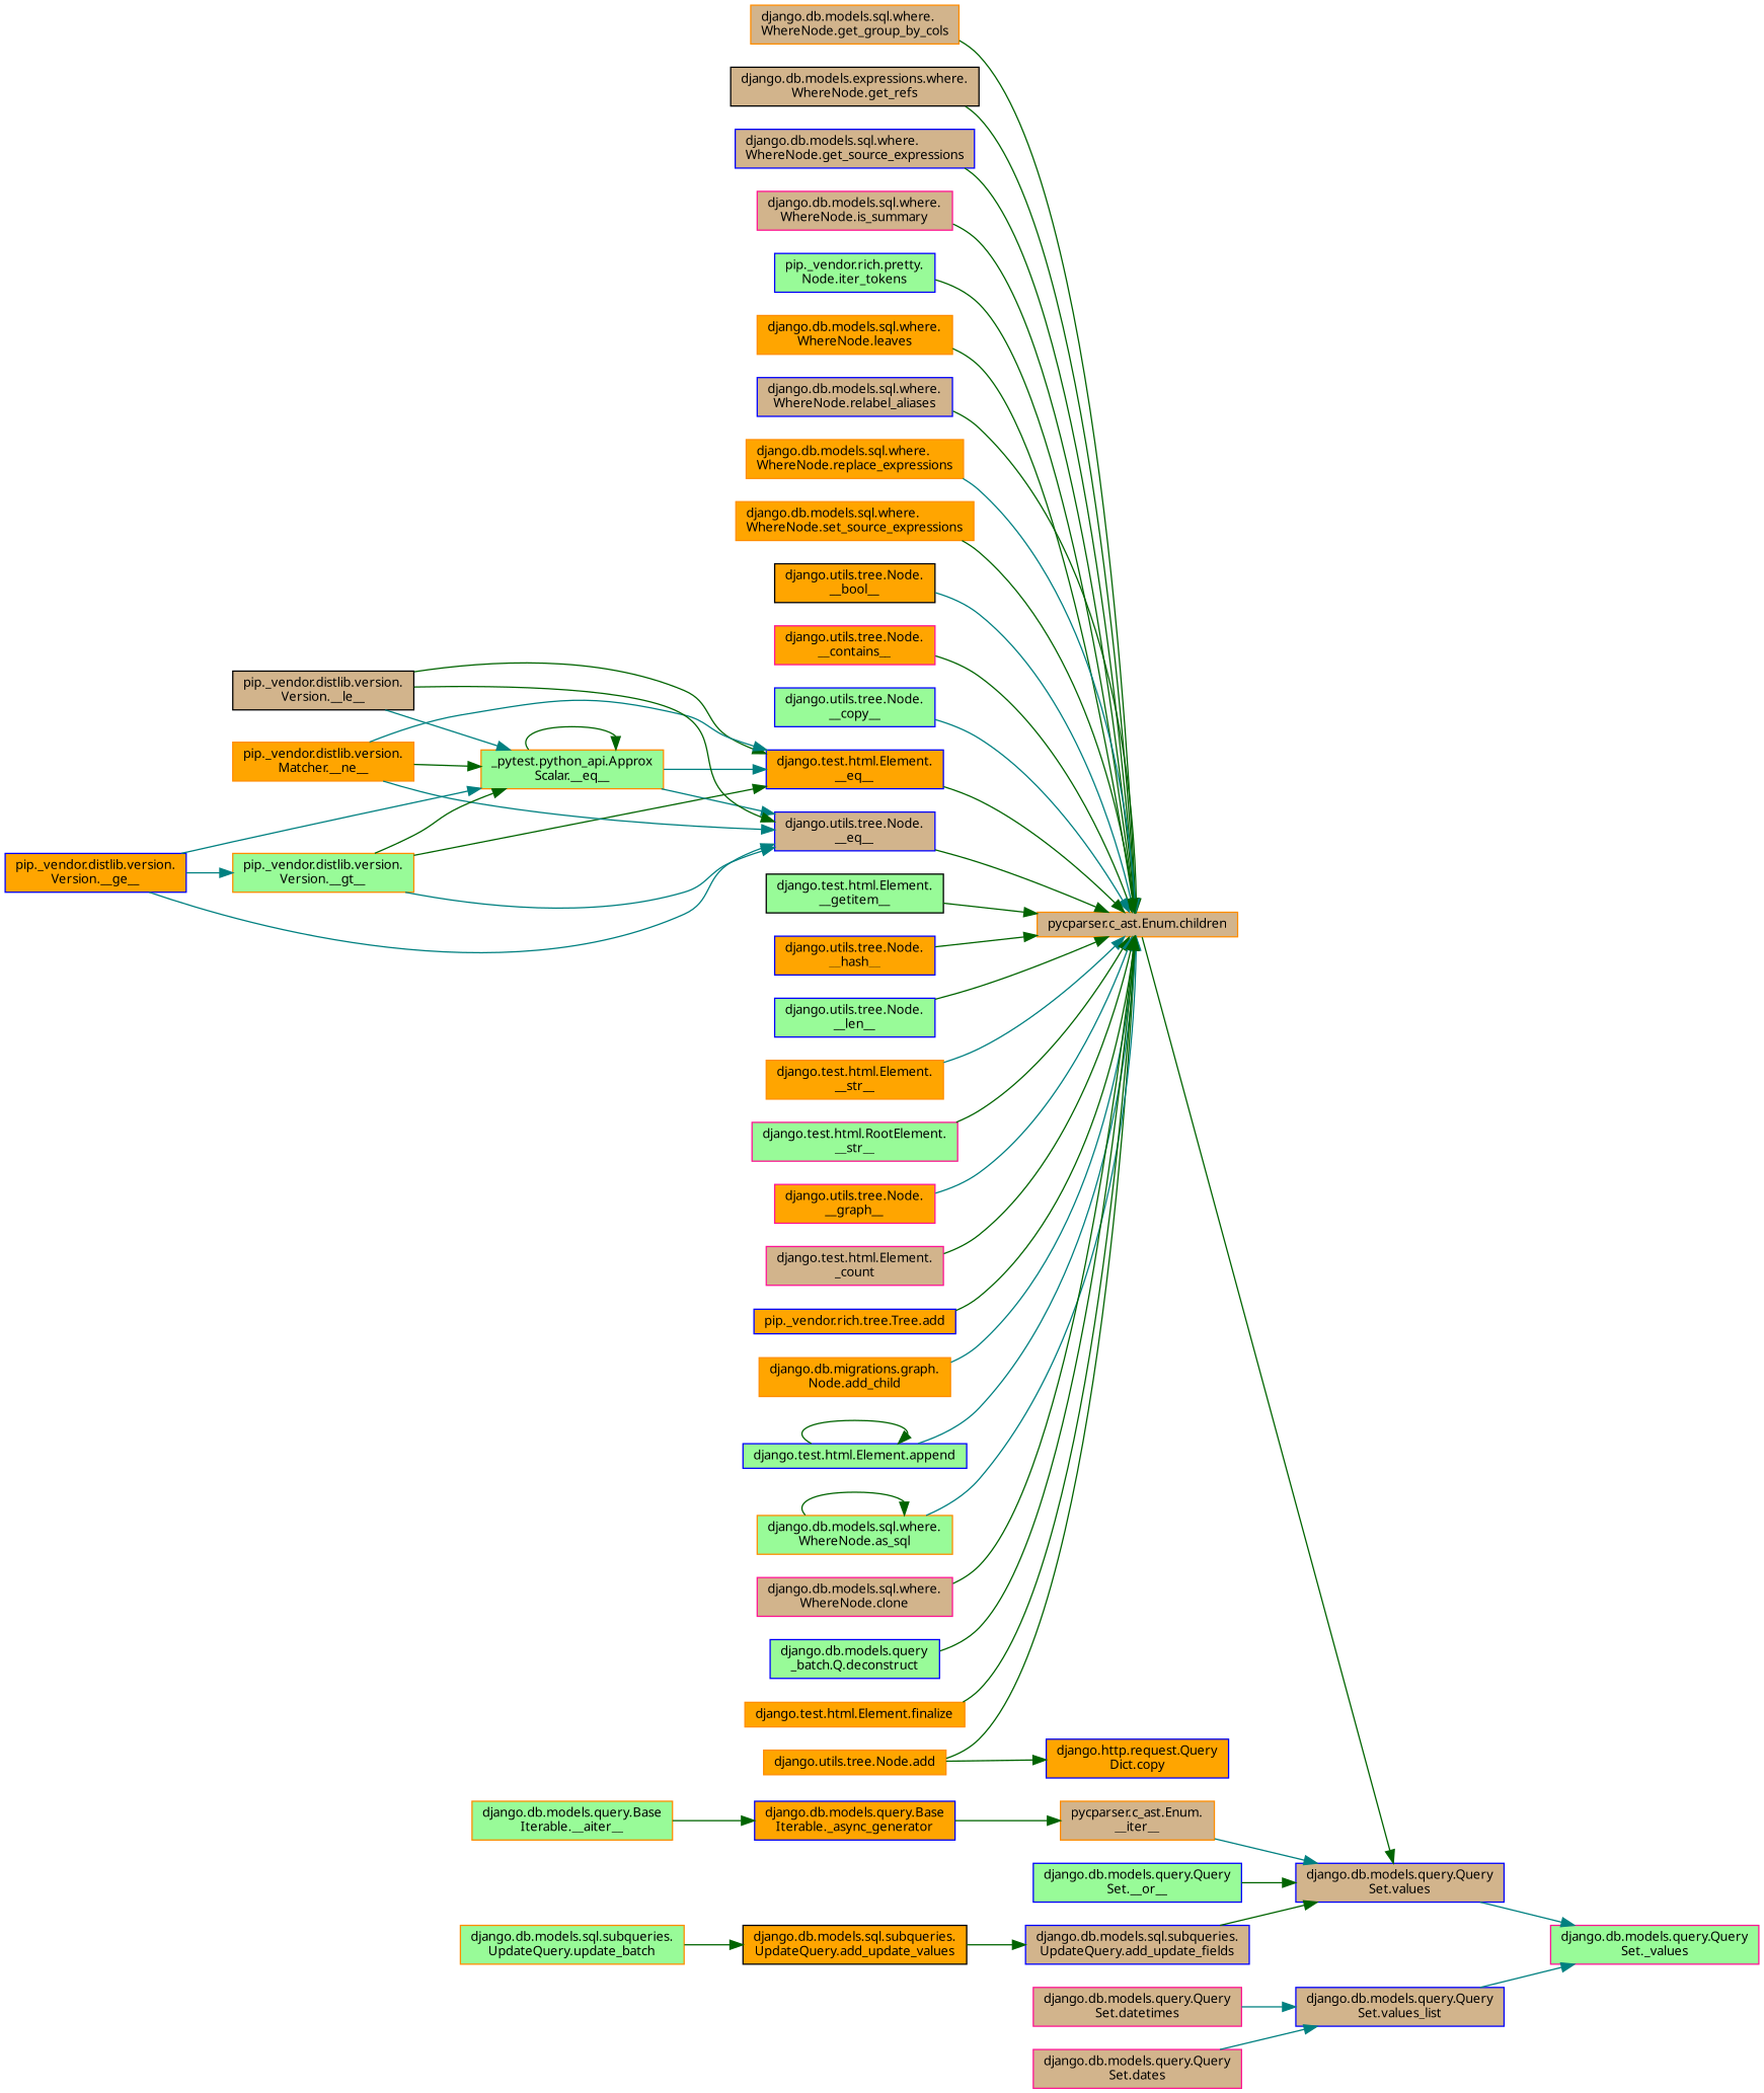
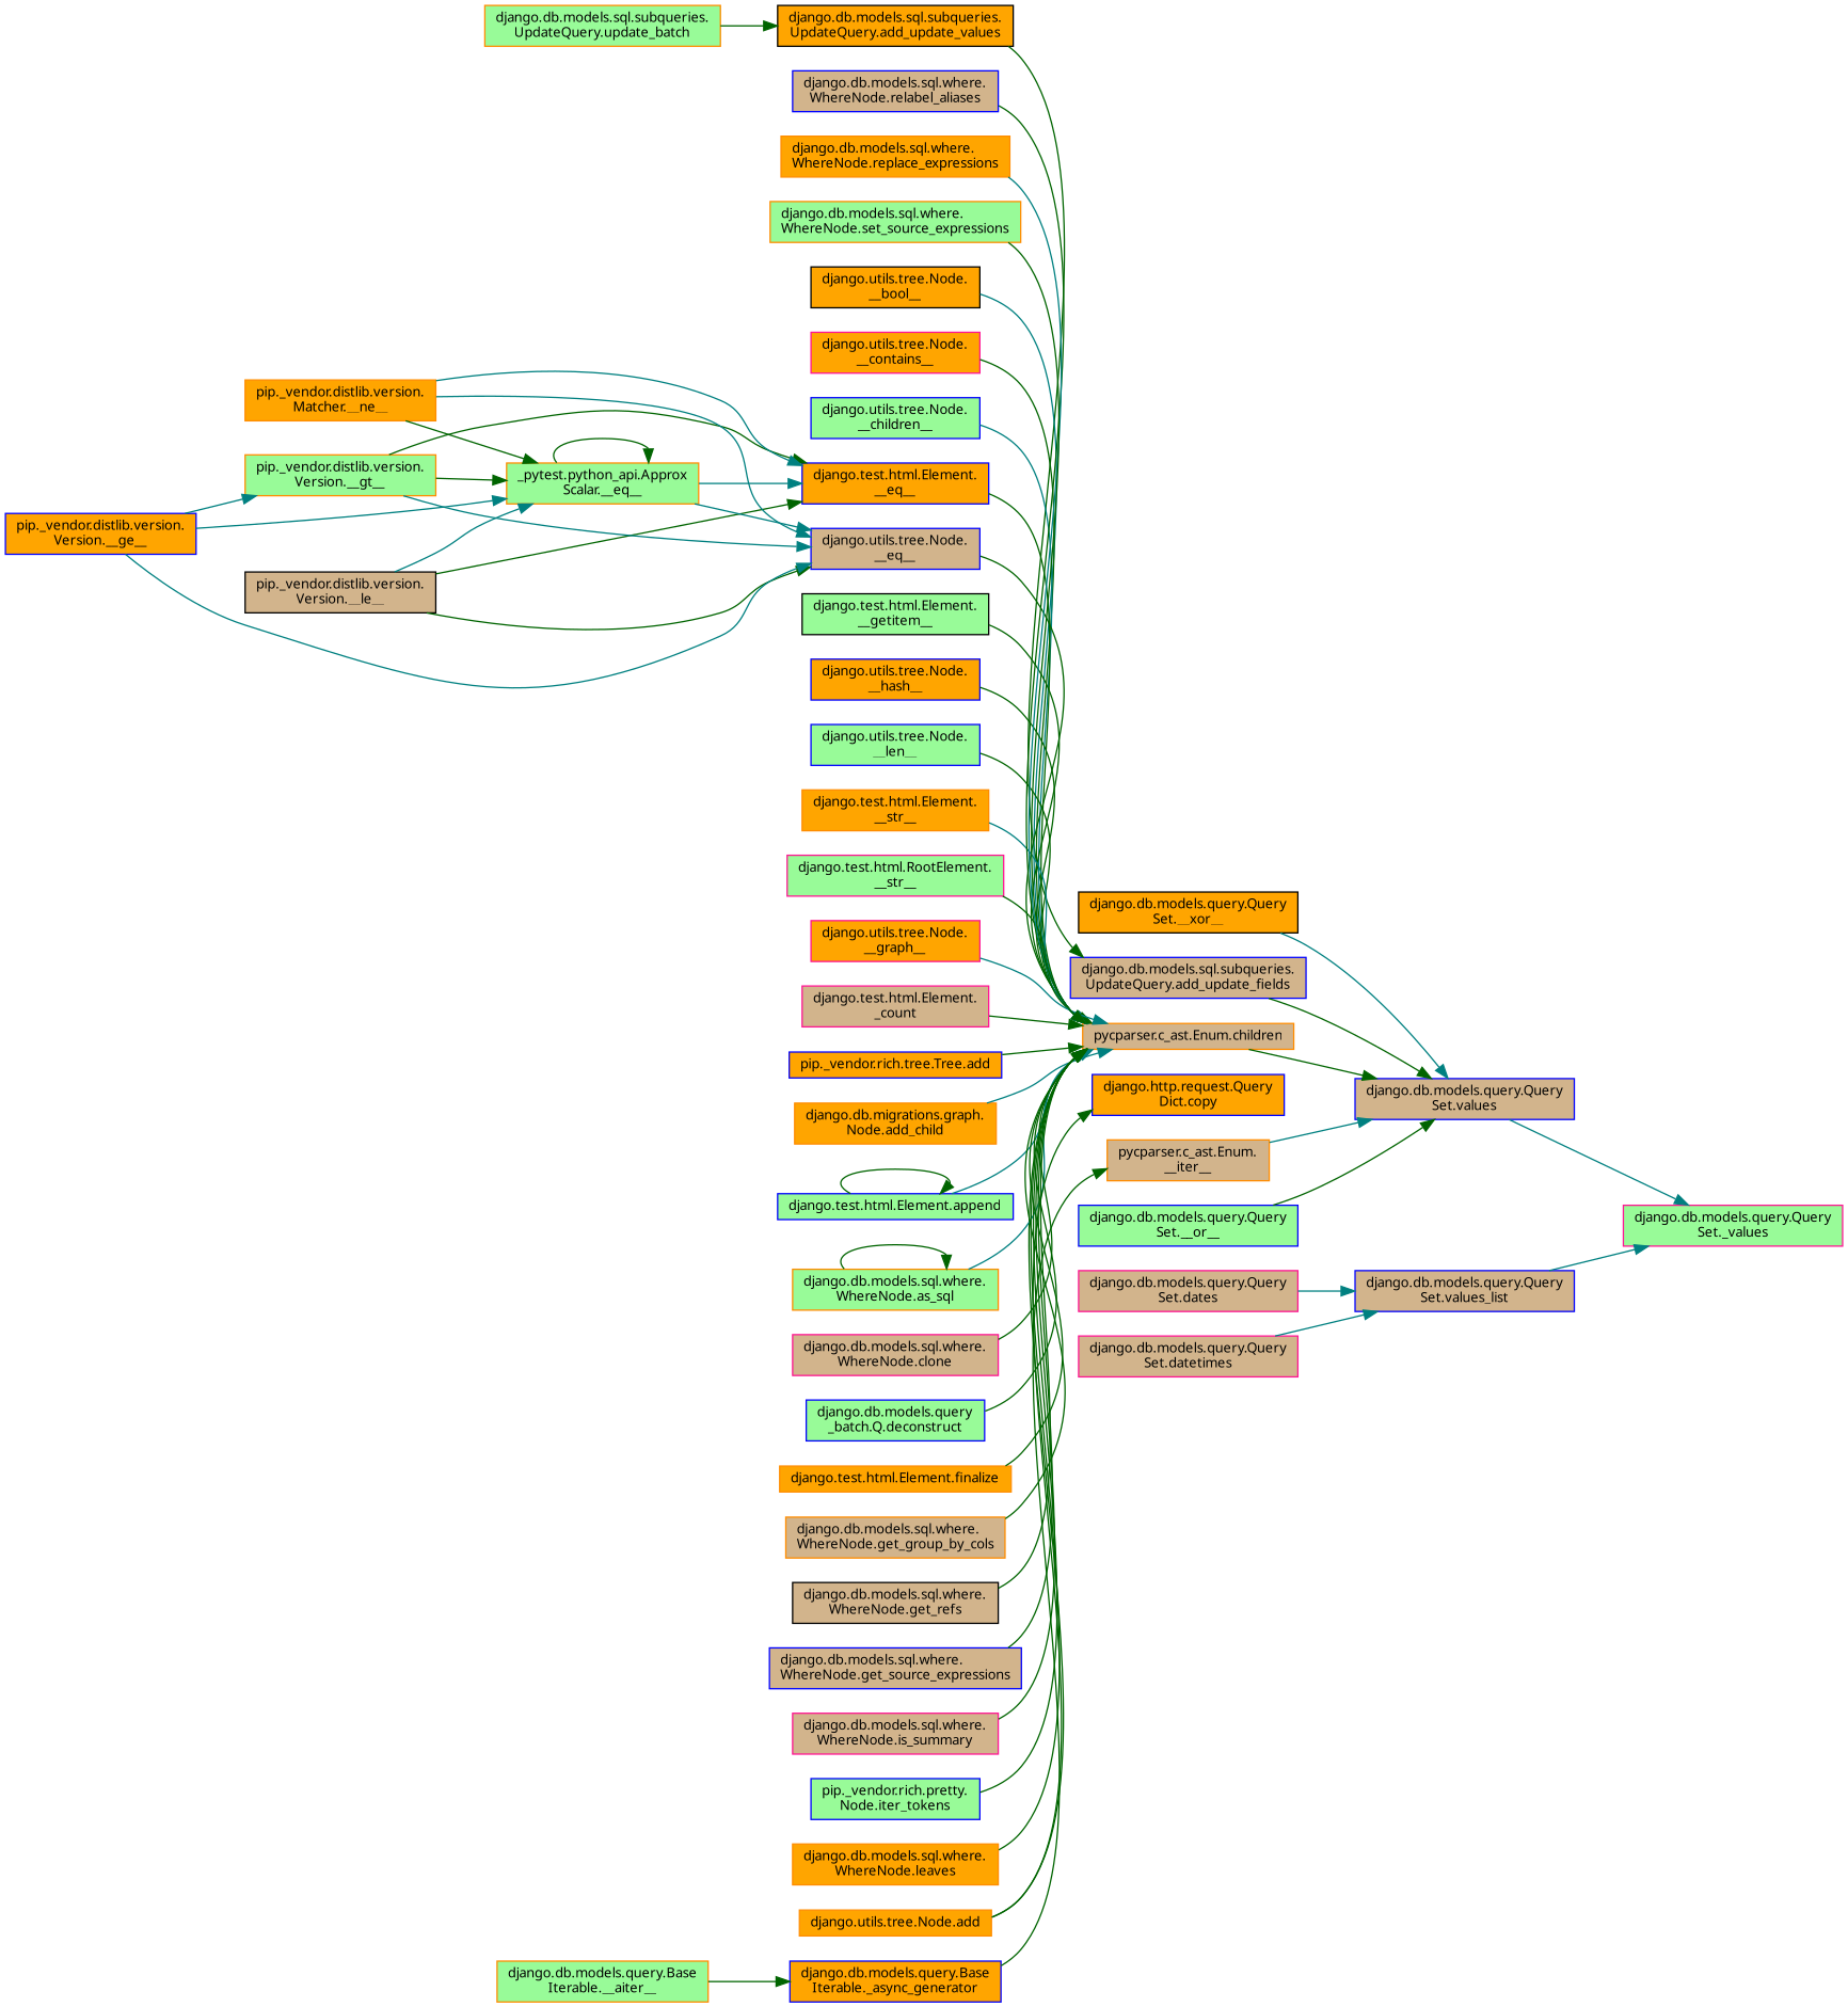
  digraph {
    fontname="Noto Sans"
    rankdir=RL
    node [color=blue fillcolor=orange fontname="Noto Sans" fontsize=10 shape=box style=filled]
    edge [color=darkgreen dir=back fontname="Noto Sans" fontsize=10 labelfontname=Helvetica labelfontsize=10 style=solid]
    n1 [color=deeppink fillcolor=palegreen fontcolor=black height=0.2 label="django.db.models.query.Query\lSet._values" width=0.4]
    n2 [fillcolor=tan height=0.2 label="django.db.models.query.Query\lSet.values" width=0.4]
    n3 [fillcolor=tan height=0.2 label="django.db.models.query.Query\lSet.values_list" width=0.4]
    n4 [color=darkorange fillcolor=tan height=0.2 label="pycparser.c_ast.Enum.\l__iter__" width=0.4]
    n5 [fillcolor=palegreen height=0.2 label="django.db.models.query.Query\lSet.__or__" width=0.4]
+   n6 [color=black height=0.2 label="django.db.models.query.Query\lSet.__xor__" width=0.4]
    n7 [fillcolor=tan height=0.2 label="django.db.models.sql.subqueries.\lUpdateQuery.add_update_fields" width=0.4]
    n8 [color=darkorange fillcolor=tan height=0.2 label="pycparser.c_ast.Enum.children" width=0.4]
    n9 [color=deeppink fillcolor=tan height=0.2 label="django.db.models.query.Query\lSet.dates" width=0.4]
    n10 [color=deeppink fillcolor=tan height=0.2 label="django.db.models.query.Query\lSet.datetimes" width=0.4]
    n11 [height=0.2 label="django.db.models.query.Base\lIterable._async_generator" width=0.4]
    n12 [color=black height=0.2 label="django.db.models.sql.subqueries.\lUpdateQuery.add_update_values" width=0.4]
    n13 [color=black height=0.2 label="django.utils.tree.Node.\l__bool__" width=0.4]
    n14 [color=deeppink height=0.2 label="django.utils.tree.Node.\l__contains__" width=0.4]
-   n15 [fillcolor=palegreen height=0.2 label="django.utils.tree.Node.\l__copy__" width=0.4]
+   n15 [fillcolor=palegreen height=0.2 label="django.utils.tree.Node.\l__children__" width=0.4]
    n16 [color=darkorange height=0.2 label="django.utils.tree.Node.add" width=0.4]
    n17 [height=0.2 label="django.test.html.Element.\l__eq__" width=0.4]
    n18 [fillcolor=tan height=0.2 label="django.utils.tree.Node.\l__eq__" width=0.4]
    n19 [color=black fillcolor=palegreen height=0.2 label="django.test.html.Element.\l__getitem__" width=0.4]
    n20 [height=0.2 label="django.utils.tree.Node.\l__hash__" width=0.4]
    n21 [fillcolor=palegreen height=0.2 label="django.utils.tree.Node.\l__len__" width=0.4]
    n22 [color=darkorange height=0.2 label="django.test.html.Element.\l__str__" width=0.4]
    n23 [color=deeppink fillcolor=palegreen height=0.2 label="django.test.html.RootElement.\l__str__" width=0.4]
    n24 [color=deeppink height=0.2 label="django.utils.tree.Node.\l__graph__" width=0.4]
    n25 [color=deeppink fillcolor=tan height=0.2 label="django.test.html.Element.\l_count" width=0.4]
    n26 [height=0.2 label="pip._vendor.rich.tree.Tree.add" width=0.4]
    n27 [color=darkorange height=0.2 label="django.db.migrations.graph.\lNode.add_child" width=0.4]
    n28 [fillcolor=palegreen height=0.2 label="django.test.html.Element.append" width=0.4]
    n29 [color=darkorange fillcolor=palegreen height=0.2 label="django.db.models.sql.where.\lWhereNode.as_sql" width=0.4]
    n30 [color=deeppink fillcolor=tan height=0.2 label="django.db.models.sql.where.\lWhereNode.clone" width=0.4]
    n31 [fillcolor=palegreen height=0.2 label="django.db.models.query\l_batch.Q.deconstruct" width=0.4]
    n32 [color=darkorange height=0.2 label="django.test.html.Element.finalize" width=0.4]
    n33 [color=darkorange fillcolor=tan height=0.2 label="django.db.models.sql.where.\lWhereNode.get_group_by_cols" width=0.4]
-   n34 [color=black fillcolor=tan height=0.2 label="django.db.models.expressions.where.\lWhereNode.get_refs" width=0.4]
+   n34 [color=black fillcolor=tan height=0.2 label="django.db.models.sql.where.\lWhereNode.get_refs" width=0.4]
    n35 [fillcolor=tan height=0.2 label="django.db.models.sql.where.\lWhereNode.get_source_expressions" width=0.4]
    n36 [color=deeppink fillcolor=tan height=0.2 label="django.db.models.sql.where.\lWhereNode.is_summary" width=0.4]
    n37 [fillcolor=palegreen height=0.2 label="pip._vendor.rich.pretty.\lNode.iter_tokens" width=0.4]
    n38 [color=darkorange height=0.2 label="django.db.models.sql.where.\lWhereNode.leaves" width=0.4]
    n39 [fillcolor=tan height=0.2 label="django.db.models.sql.where.\lWhereNode.relabel_aliases" width=0.4]
    n40 [color=darkorange height=0.2 label="django.db.models.sql.where.\lWhereNode.replace_expressions" width=0.4]
-   n41 [color=darkorange height=0.2 label="django.db.models.sql.where.\lWhereNode.set_source_expressions" width=0.4]
+   n41 [color=darkorange fillcolor=palegreen height=0.2 label="django.db.models.sql.where.\lWhereNode.set_source_expressions" width=0.4]
    n42 [color=darkorange fillcolor=palegreen height=0.2 label="django.db.models.query.Base\lIterable.__aiter__" width=0.4]
    n43 [color=darkorange fillcolor=palegreen height=0.2 label="django.db.models.sql.subqueries.\lUpdateQuery.update_batch" width=0.4]
    n44 [color=darkorange fillcolor=palegreen height=0.2 label="_pytest.python_api.Approx\lScalar.__eq__" width=0.4]
    n45 [color=darkorange fillcolor=palegreen height=0.2 label="pip._vendor.distlib.version.\lVersion.__gt__" width=0.4]
    n46 [color=black fillcolor=tan height=0.2 label="pip._vendor.distlib.version.\lVersion.__le__" width=0.4]
    n47 [color=darkorange height=0.2 label="pip._vendor.distlib.version.\lMatcher.__ne__" width=0.4]
    n48 [height=0.2 label="pip._vendor.distlib.version.\lVersion.__ge__" width=0.4]
    n49 [height=0.2 label="django.http.request.Query\lDict.copy" width=0.4]
    n1 -> n2 [color=teal]
    n1 -> n3 [color=teal]
    n2 -> n4 [color=teal]
    n2 -> n5
+   n2 -> n6 [color=teal]
    n2 -> n7
    n2 -> n8
    n3 -> n9 [color=teal]
    n3 -> n10 [color=teal]
    n4 -> n11
    n7 -> n12
    n8 -> n13 [color=teal]
    n8 -> n14
    n8 -> n15 [color=teal]
    n8 -> n16
    n8 -> n17
    n8 -> n18
    n8 -> n19
    n8 -> n20
    n8 -> n21
    n8 -> n22 [color=teal]
    n8 -> n23
    n8 -> n24 [color=teal]
    n8 -> n25
    n8 -> n26
    n8 -> n27 [color=teal]
    n8 -> n28 [color=teal]
    n8 -> n29 [color=teal]
    n8 -> n30
    n8 -> n31
    n8 -> n32
    n8 -> n33
    n8 -> n34
    n8 -> n35
    n8 -> n36
    n8 -> n37
    n8 -> n38
    n8 -> n39
    n8 -> n40 [color=teal]
    n8 -> n41
    n11 -> n42
    n12 -> n43
    n17 -> n44 [color=teal]
    n17 -> n45
    n17 -> n46
    n17 -> n47 [color=teal]
    n18 -> n44 [color=teal]
    n18 -> n45 [color=teal]
    n18 -> n46
    n18 -> n47 [color=teal]
    n18 -> n48 [color=teal]
    n28 -> n28
    n29 -> n29
    n44 -> n44
    n44 -> n45
    n44 -> n46 [color=teal]
    n44 -> n47
    n44 -> n48 [color=teal]
    n45 -> n48 [color=teal]
    n49 -> n16
  }
